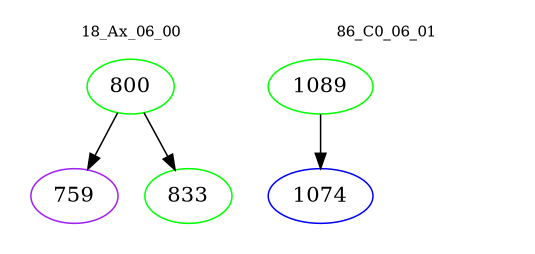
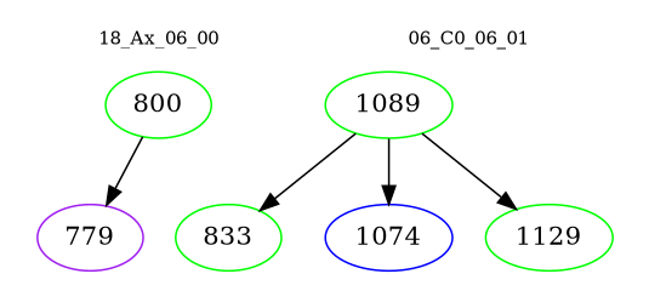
  digraph {
    node [color=green]
    edge [color=black]
    n1 [label=800]
    n2 [label=833]
-   n3 [color=purple label=759]
+   n3 [color=purple label=779]
    n4 [label=1089]
    n5 [color=blue label=1074]
+   n6 [label=1129]
    subgraph cluster_1 {
      color=white
      fontsize=10
      label="18_Ax_06_00"
      n1
      n2
      n3
    }
    subgraph cluster_2 {
      color=white
      fontsize=10
-     label="86_C0_06_01"
+     label="06_C0_06_01"
      n4
      n5
+     n6
    }
-   n1 -> n2
+   n4 -> n2
    n1 -> n3
    n4 -> n5
+   n4 -> n6
  }
